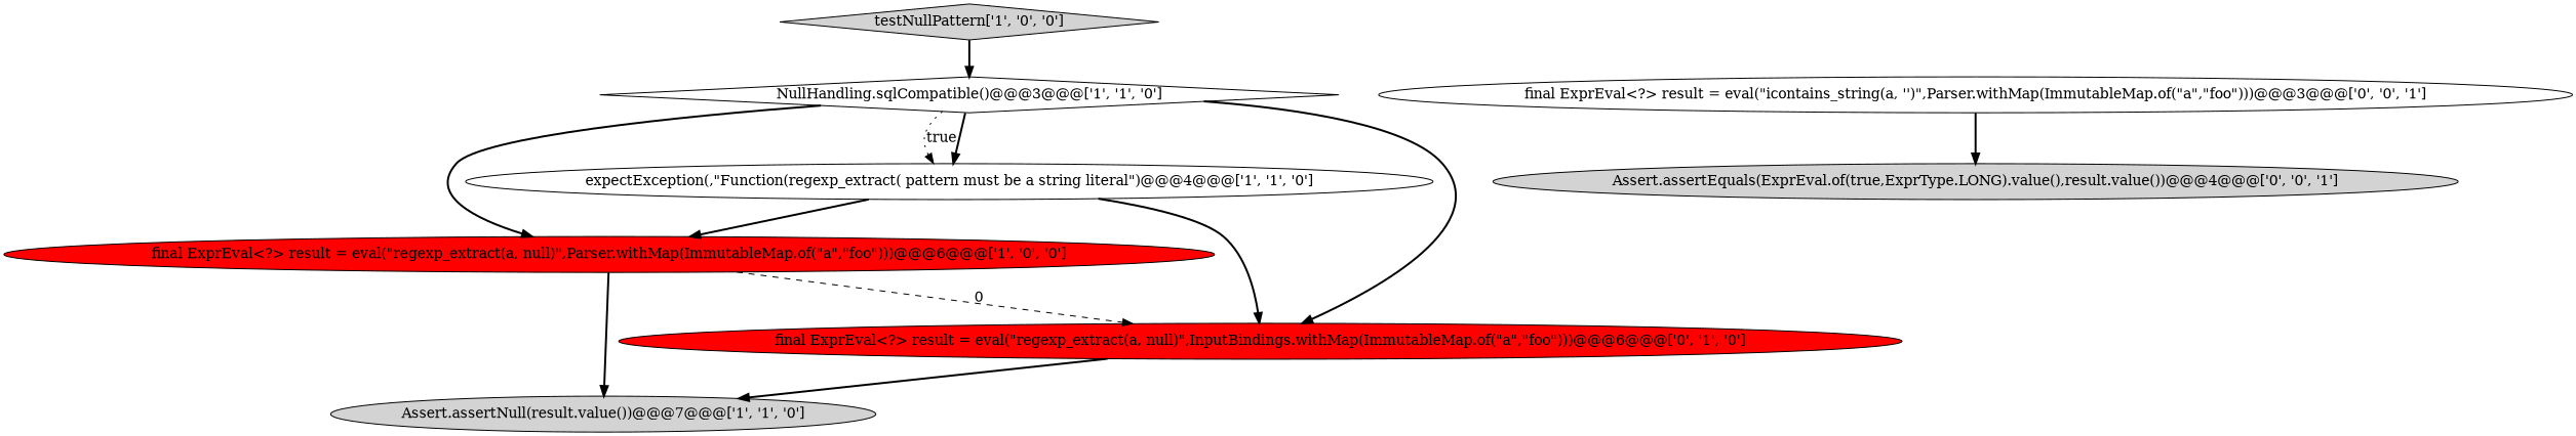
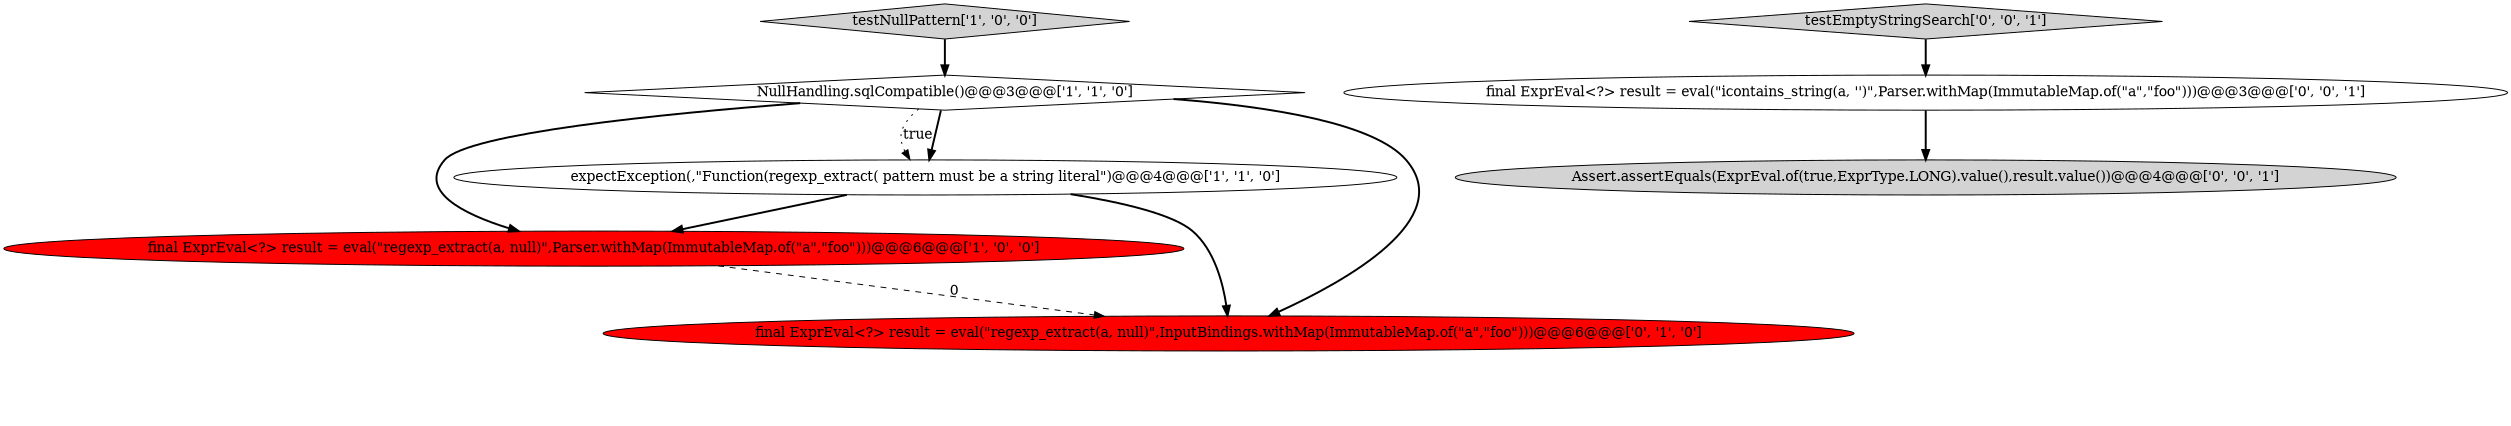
  digraph {
    node [fillcolor=lightgray shape=ellipse style=filled]
    edge [style=bold]
    n1 [fillcolor=white label="NullHandling.sqlCompatible()@@@3@@@['1', '1', '0']" shape=diamond]
    n2 [fillcolor=red label="final ExprEval<?> result = eval(\"regexp_extract(a, null)\",Parser.withMap(ImmutableMap.of(\"a\",\"foo\")))@@@6@@@['1', '0', '0']"]
    n3 [fillcolor=white label="expectException(,\"Function(regexp_extract( pattern must be a string literal\")@@@4@@@['1', '1', '0']"]
    n4 [fillcolor=red label="final ExprEval<?> result = eval(\"regexp_extract(a, null)\",InputBindings.withMap(ImmutableMap.of(\"a\",\"foo\")))@@@6@@@['0', '1', '0']"]
    n5 [label="Assert.assertEquals(ExprEval.of(true,ExprType.LONG).value(),result.value())@@@4@@@['0', '0', '1']"]
+   n6 [label="testEmptyStringSearch['0', '0', '1']" shape=diamond]
    n7 [fillcolor=white label="final ExprEval<?> result = eval(\"icontains_string(a, '')\",Parser.withMap(ImmutableMap.of(\"a\",\"foo\")))@@@3@@@['0', '0', '1']"]
-   n8 [label="Assert.assertNull(result.value())@@@7@@@['1', '1', '0']"]
    n9 [label="testNullPattern['1', '0', '0']" shape=diamond]
    n1 -> n2
    n1 -> n3 [label=true style=dotted]
    n1 -> n3
    n1 -> n4
    n2 -> n4 [label=0 style=dashed]
-   n2 -> n8
    n3 -> n2
    n3 -> n4
-   n4 -> n8
+   n6 -> n7
    n7 -> n5
    n9 -> n1
  }
